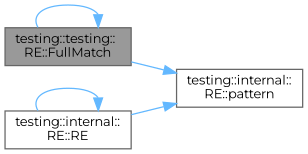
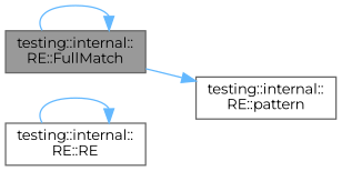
  digraph {
    fontname=Montserrat
    rankdir=LR
    node [color=grey40 fillcolor=white fontname=Montserrat fontsize=10 shape=box style=filled]
    edge [color=steelblue1 fontname=Montserrat fontsize=10 labelfontname=Helvetica labelfontsize=10 style=solid]
-   n1 [color=gray40 fillcolor=grey60 fontcolor=black height=0.2 label="testing::testing::\lRE::FullMatch" width=0.4]
+   n1 [color=gray40 fillcolor=grey60 fontcolor=black height=0.2 label="testing::internal::\lRE::FullMatch" width=0.4]
    n2 [height=0.2 label="testing::internal::\lRE::pattern" width=0.4]
    n3 [height=0.2 label="testing::internal::\lRE::RE" width=0.4]
    n1 -> n1
    n1 -> n2
-   n3 -> n2
    n3 -> n3
  }
